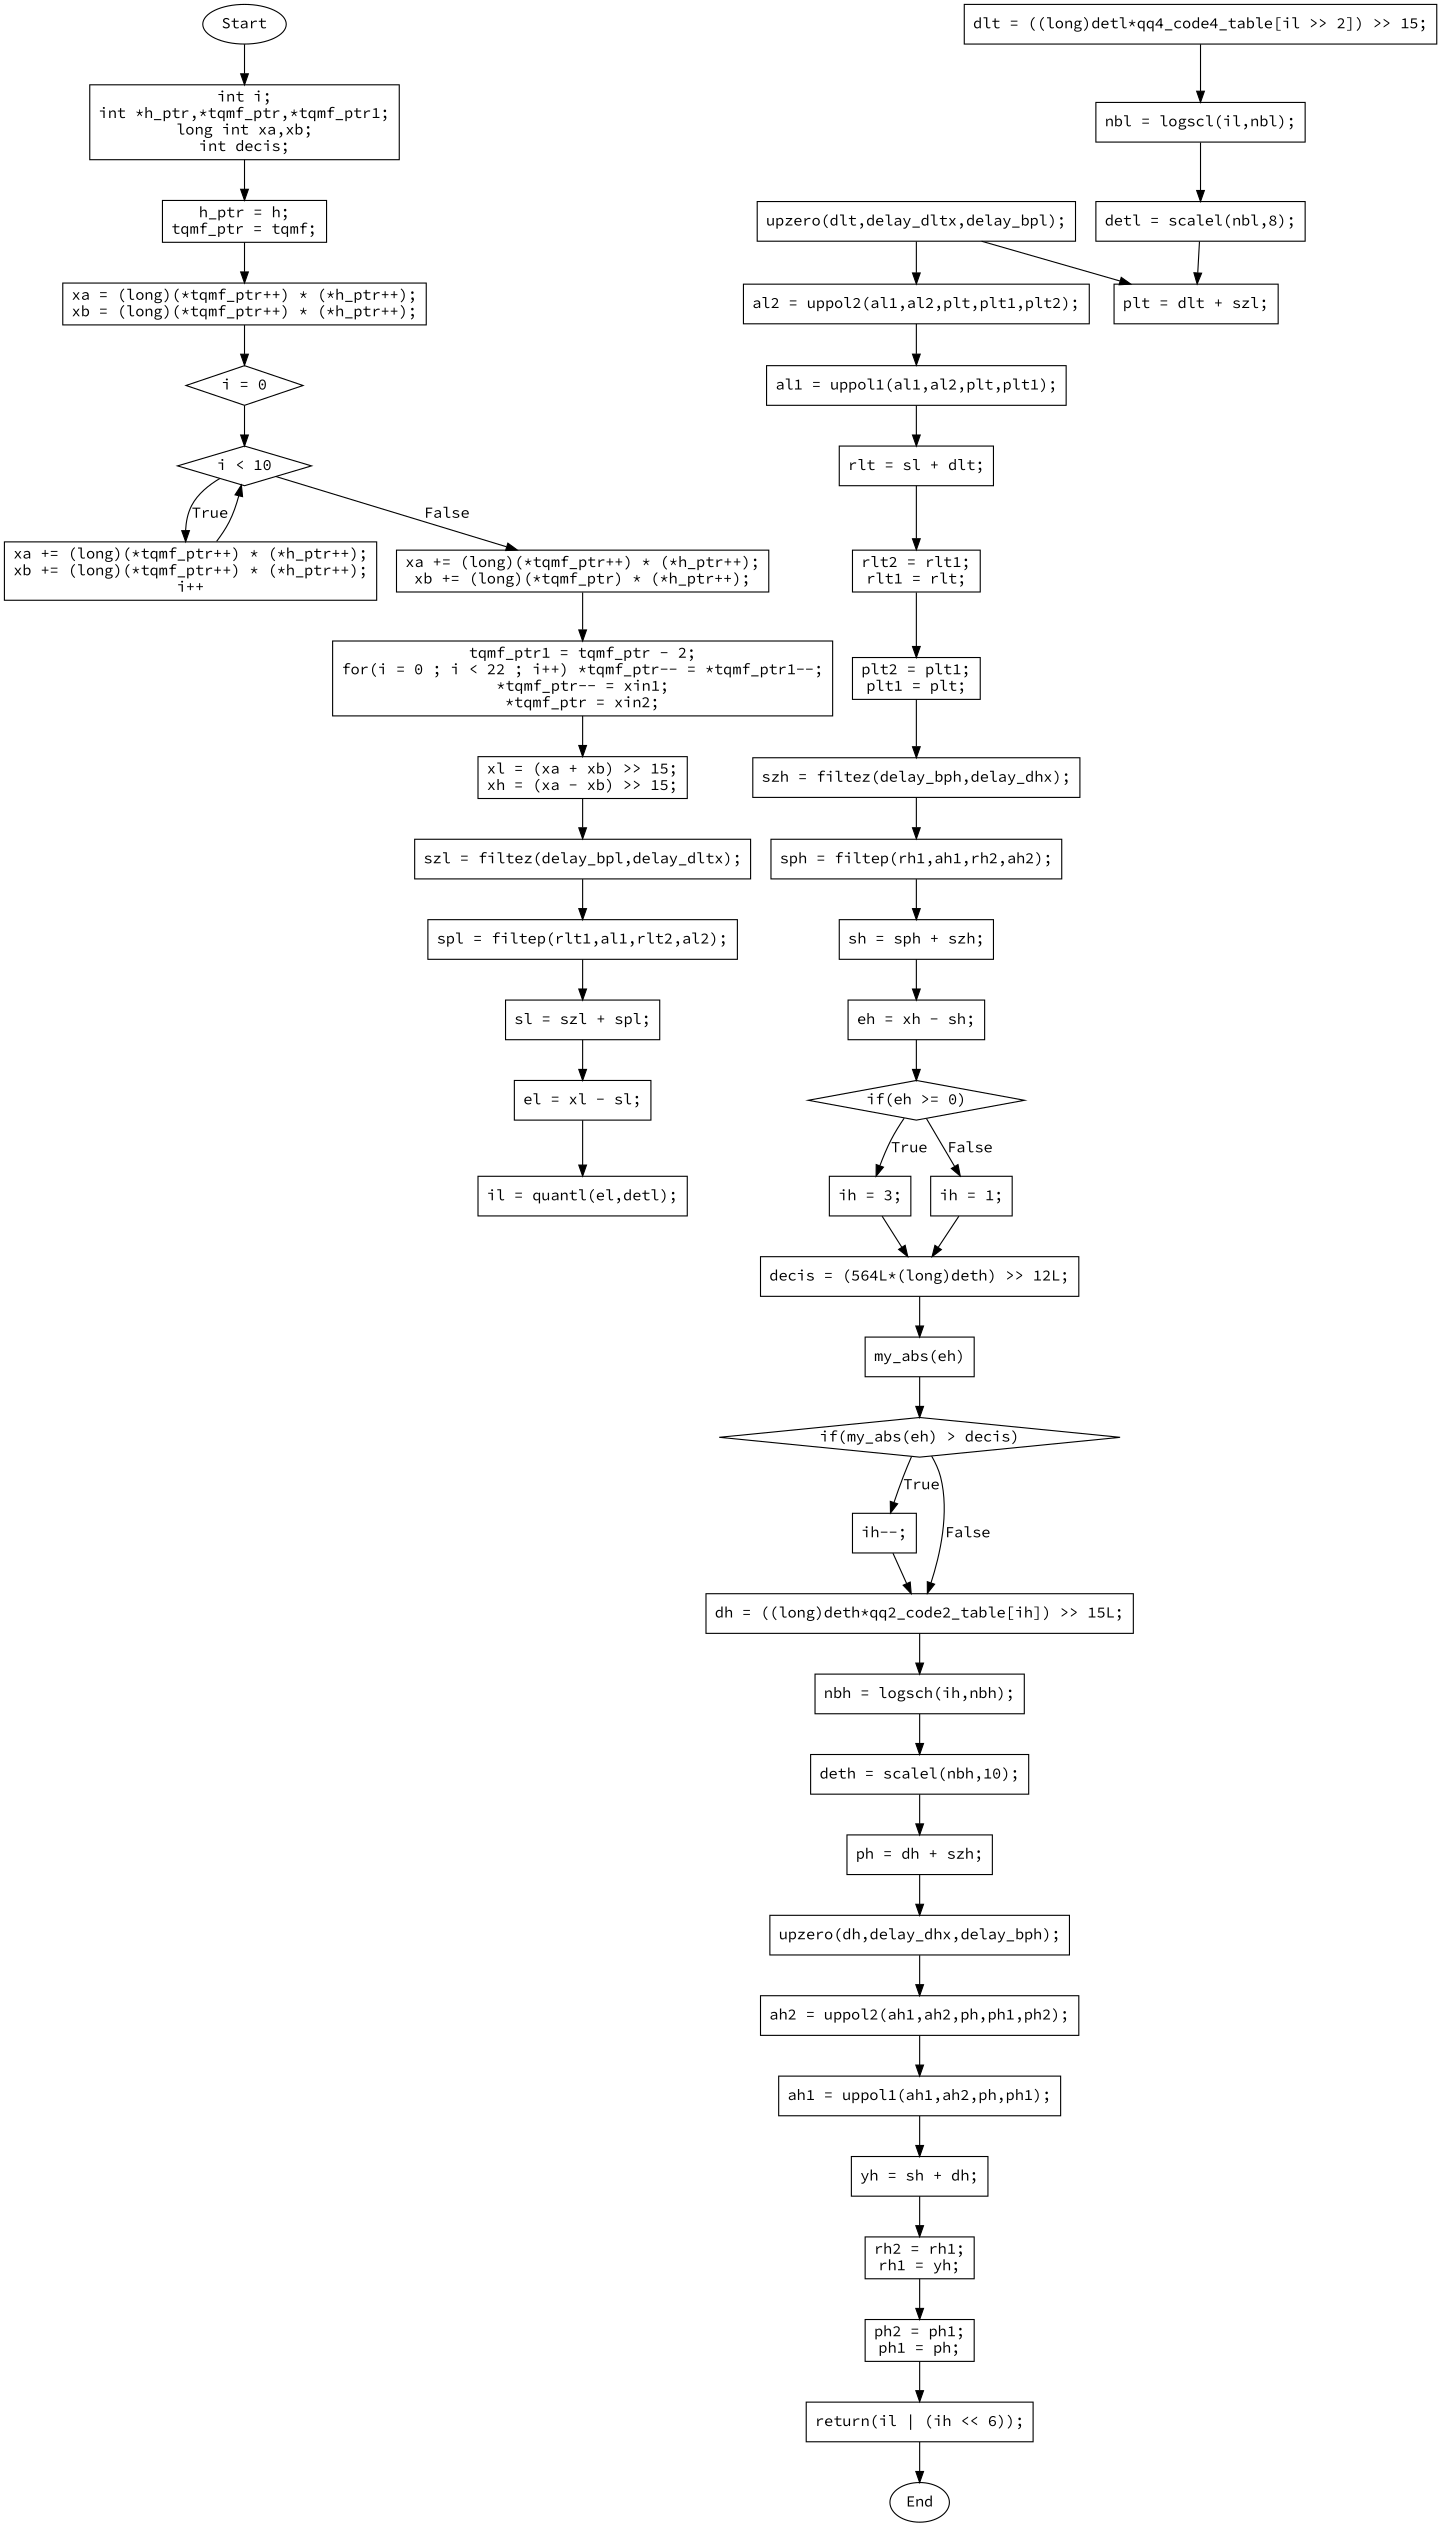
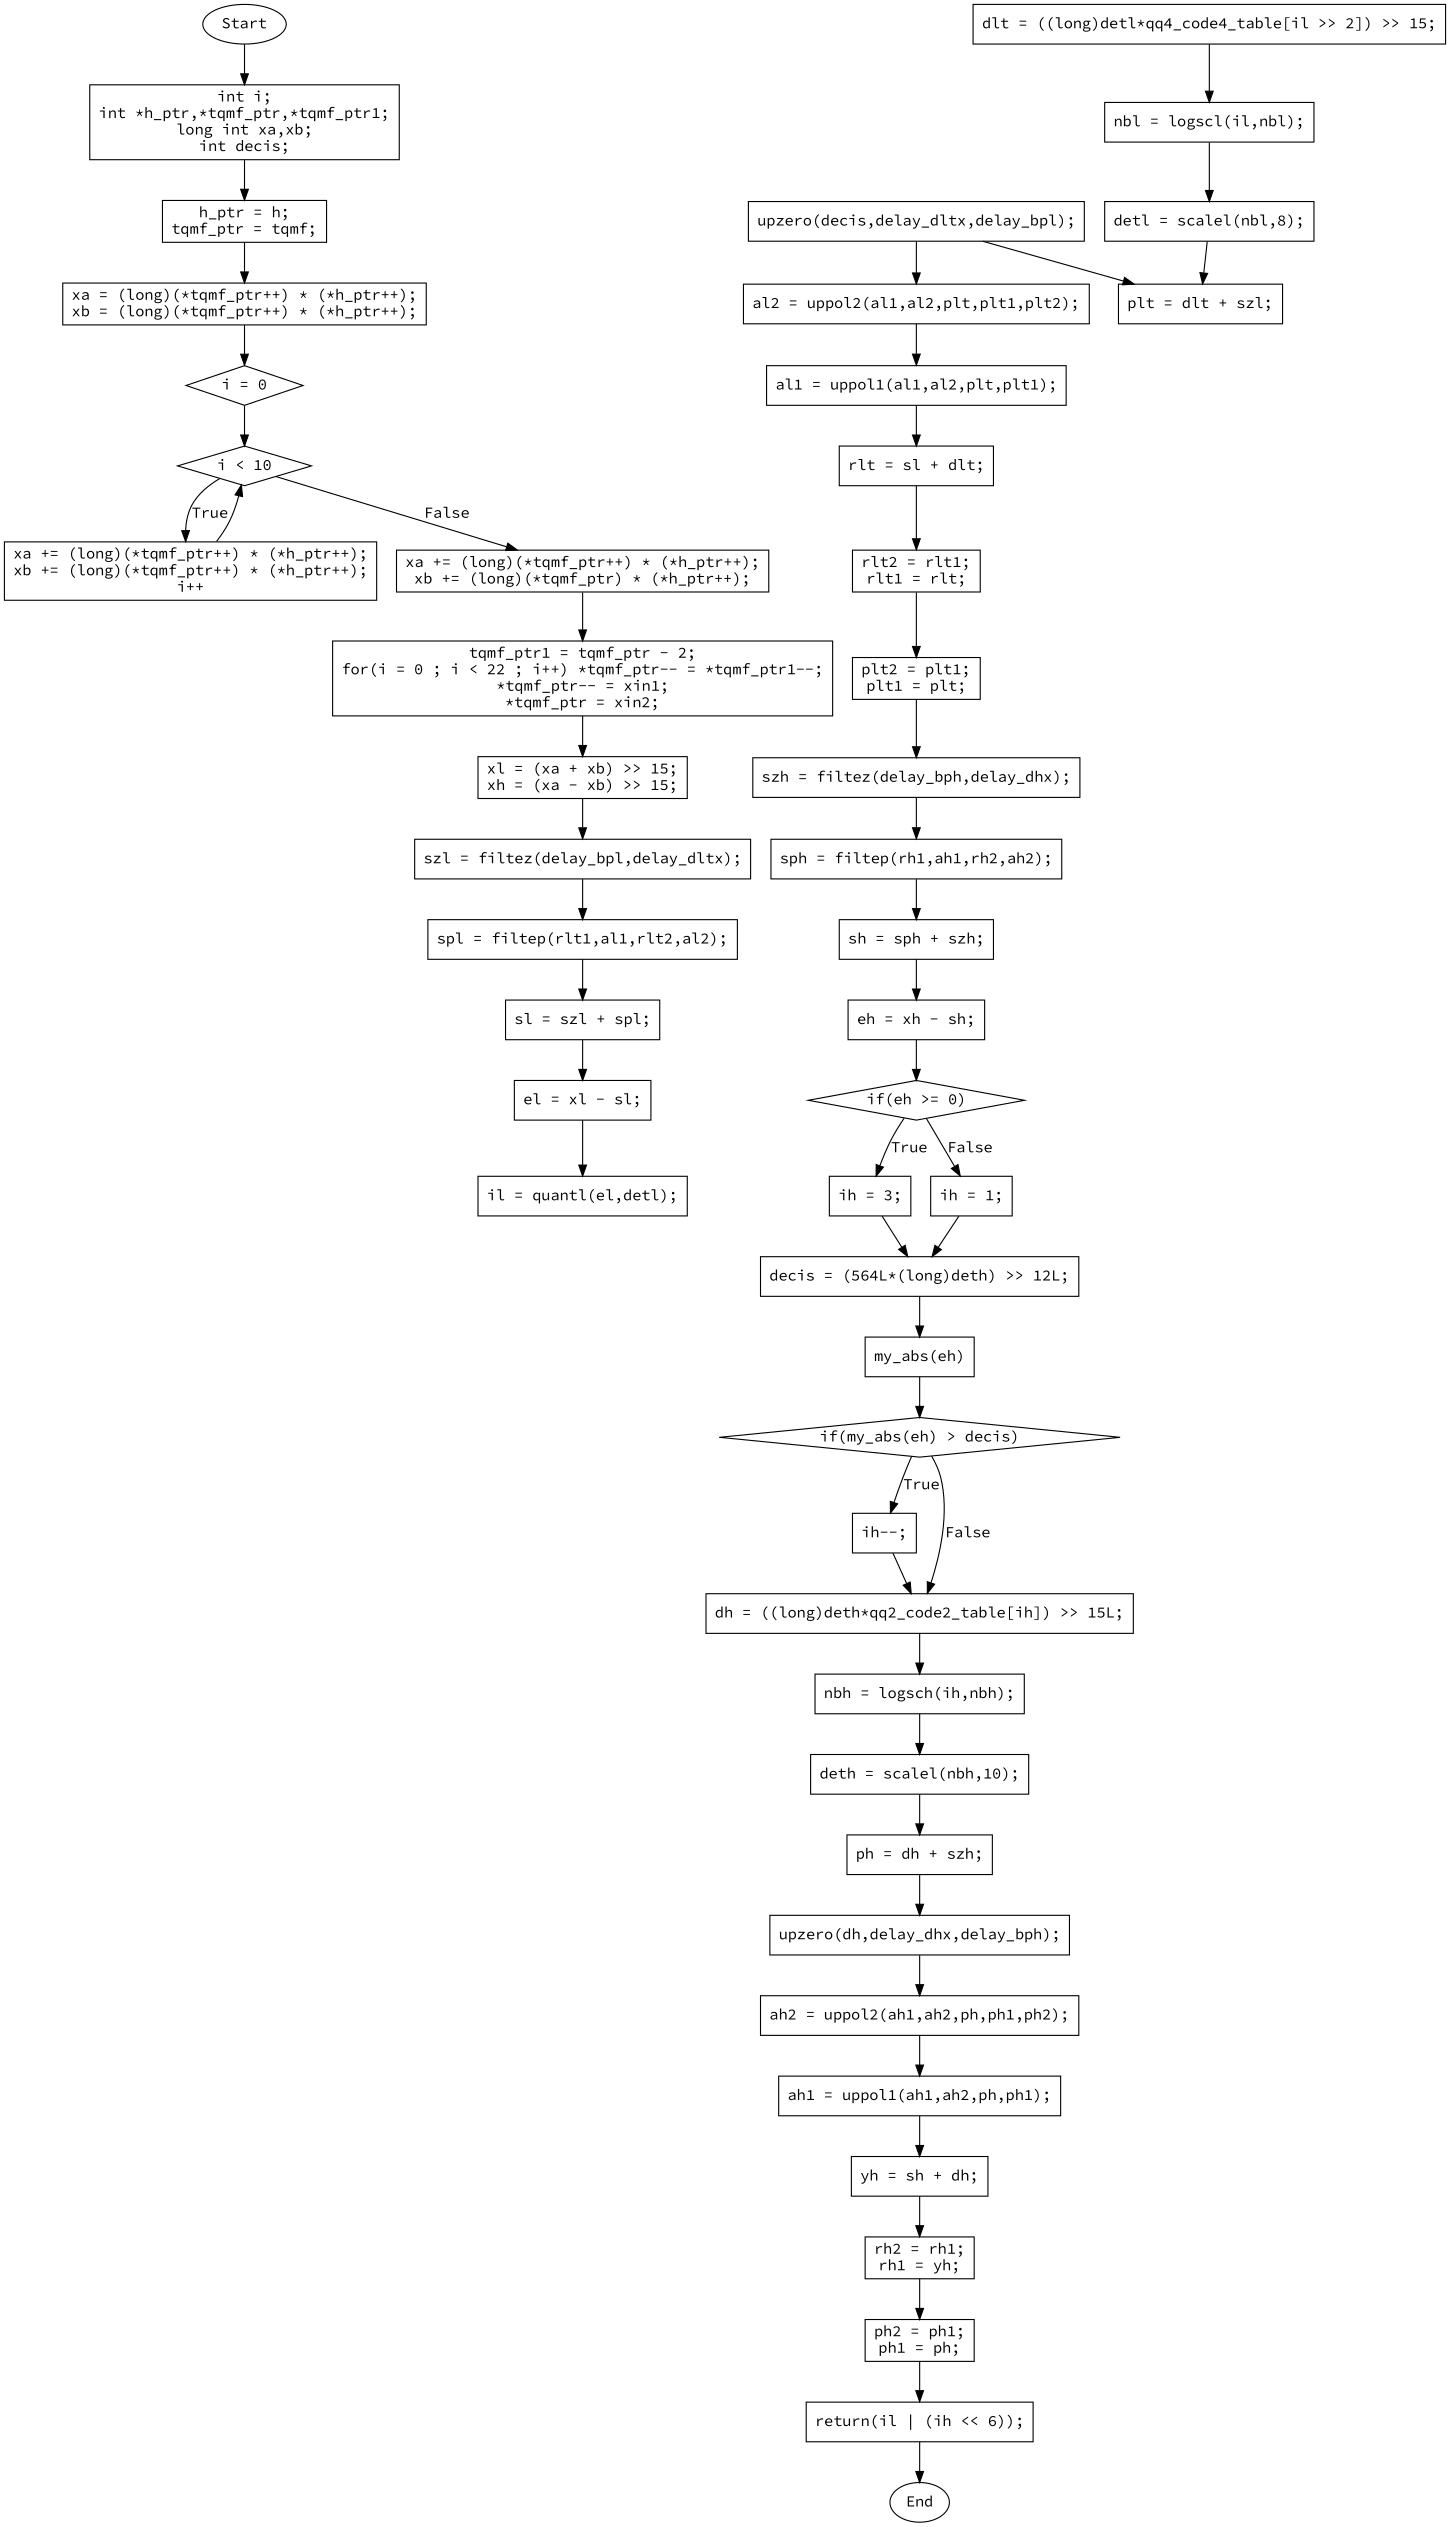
  digraph {
    fontname="Source Code Pro"
    rankdir=TB
    node [fontname="Source Code Pro" shape=box]
    edge [fontname="Source Code Pro"]
    n1 [label=Start shape=ellipse]
    n2 [label="int i;\nint *h_ptr,*tqmf_ptr,*tqmf_ptr1;\nlong int xa,xb;\nint decis;"]
    n3 [label="h_ptr = h;\ntqmf_ptr = tqmf;"]
    n4 [label=End shape=ellipse]
    n5 [label="xa = (long)(*tqmf_ptr++) * (*h_ptr++);\nxb = (long)(*tqmf_ptr++) * (*h_ptr++);"]
    n6 [label="i = 0" shape=diamond]
    n7 [label="i < 10" shape=diamond]
    n8 [label="xa += (long)(*tqmf_ptr++) * (*h_ptr++);\nxb += (long)(*tqmf_ptr++) * (*h_ptr++);\ni++"]
    n9 [label="xa += (long)(*tqmf_ptr++) * (*h_ptr++);\nxb += (long)(*tqmf_ptr) * (*h_ptr++);"]
    n10 [label="tqmf_ptr1 = tqmf_ptr - 2;\nfor(i = 0 ; i < 22 ; i++) *tqmf_ptr-- = *tqmf_ptr1--;\n*tqmf_ptr-- = xin1;\n*tqmf_ptr = xin2;"]
    n11 [label="xl = (xa + xb) >> 15;\nxh = (xa - xb) >> 15;"]
    n12 [label="szl = filtez(delay_bpl,delay_dltx);"]
    n13 [label="spl = filtep(rlt1,al1,rlt2,al2);"]
    n14 [label="sl = szl + spl;"]
    n15 [label="el = xl - sl;"]
    n16 [label="il = quantl(el,detl);"]
    n17 [label="dlt = ((long)detl*qq4_code4_table[il >> 2]) >> 15;"]
    n18 [label="nbl = logscl(il,nbl);"]
    n19 [label="detl = scalel(nbl,8);"]
    n20 [label="plt = dlt + szl;"]
-   n21 [label="upzero(dlt,delay_dltx,delay_bpl);"]
+   n21 [label="upzero(decis,delay_dltx,delay_bpl);"]
    n22 [label="al2 = uppol2(al1,al2,plt,plt1,plt2);"]
    n23 [label="al1 = uppol1(al1,al2,plt,plt1);"]
    n24 [label="rlt = sl + dlt;"]
    n25 [label="rlt2 = rlt1;\nrlt1 = rlt;"]
    n26 [label="plt2 = plt1;\nplt1 = plt;"]
    n27 [label="szh = filtez(delay_bph,delay_dhx);"]
    n28 [label="sph = filtep(rh1,ah1,rh2,ah2);"]
    n29 [label="sh = sph + szh;"]
    n30 [label="eh = xh - sh;"]
    n31 [label="if(eh >= 0)" shape=diamond]
    n32 [label="ih = 3;"]
    n33 [label="ih = 1;"]
    n34 [label="decis = (564L*(long)deth) >> 12L;"]
    n35 [label="my_abs(eh)"]
    n36 [label="if(my_abs(eh) > decis)" shape=diamond]
    n37 [label="ih--;"]
    n38 [label="dh = ((long)deth*qq2_code2_table[ih]) >> 15L;"]
    n39 [label="nbh = logsch(ih,nbh);"]
    n40 [label="deth = scalel(nbh,10);"]
    n41 [label="ph = dh + szh;"]
    n42 [label="upzero(dh,delay_dhx,delay_bph);"]
    n43 [label="ah2 = uppol2(ah1,ah2,ph,ph1,ph2);"]
    n44 [label="ah1 = uppol1(ah1,ah2,ph,ph1);"]
    n45 [label="yh = sh + dh;"]
    n46 [label="rh2 = rh1;\nrh1 = yh;"]
    n47 [label="ph2 = ph1;\nph1 = ph;"]
    n48 [label="return(il | (ih << 6));"]
    n1 -> n2
    n2 -> n3
    n3 -> n5
    n5 -> n6
    n6 -> n7
    n7 -> n8 [label=True]
    n7 -> n9 [label=False]
    n8 -> n7
    n9 -> n10
    n10 -> n11
    n11 -> n12
    n12 -> n13
    n13 -> n14
    n14 -> n15
    n15 -> n16
    n17 -> n18
    n18 -> n19
    n19 -> n20
    n21 -> n20
    n21 -> n22
    n22 -> n23
    n23 -> n24
    n24 -> n25
    n25 -> n26
    n26 -> n27
    n27 -> n28
    n28 -> n29
    n29 -> n30
    n30 -> n31
    n31 -> n32 [label=True]
    n31 -> n33 [label=False]
    n32 -> n34
    n33 -> n34
    n34 -> n35
    n35 -> n36
    n36 -> n37 [label=True]
    n36 -> n38 [label=False]
    n37 -> n38
    n38 -> n39
    n39 -> n40
    n40 -> n41
    n41 -> n42
    n42 -> n43
    n43 -> n44
    n44 -> n45
    n45 -> n46
    n46 -> n47
    n47 -> n48
    n48 -> n4
  }
